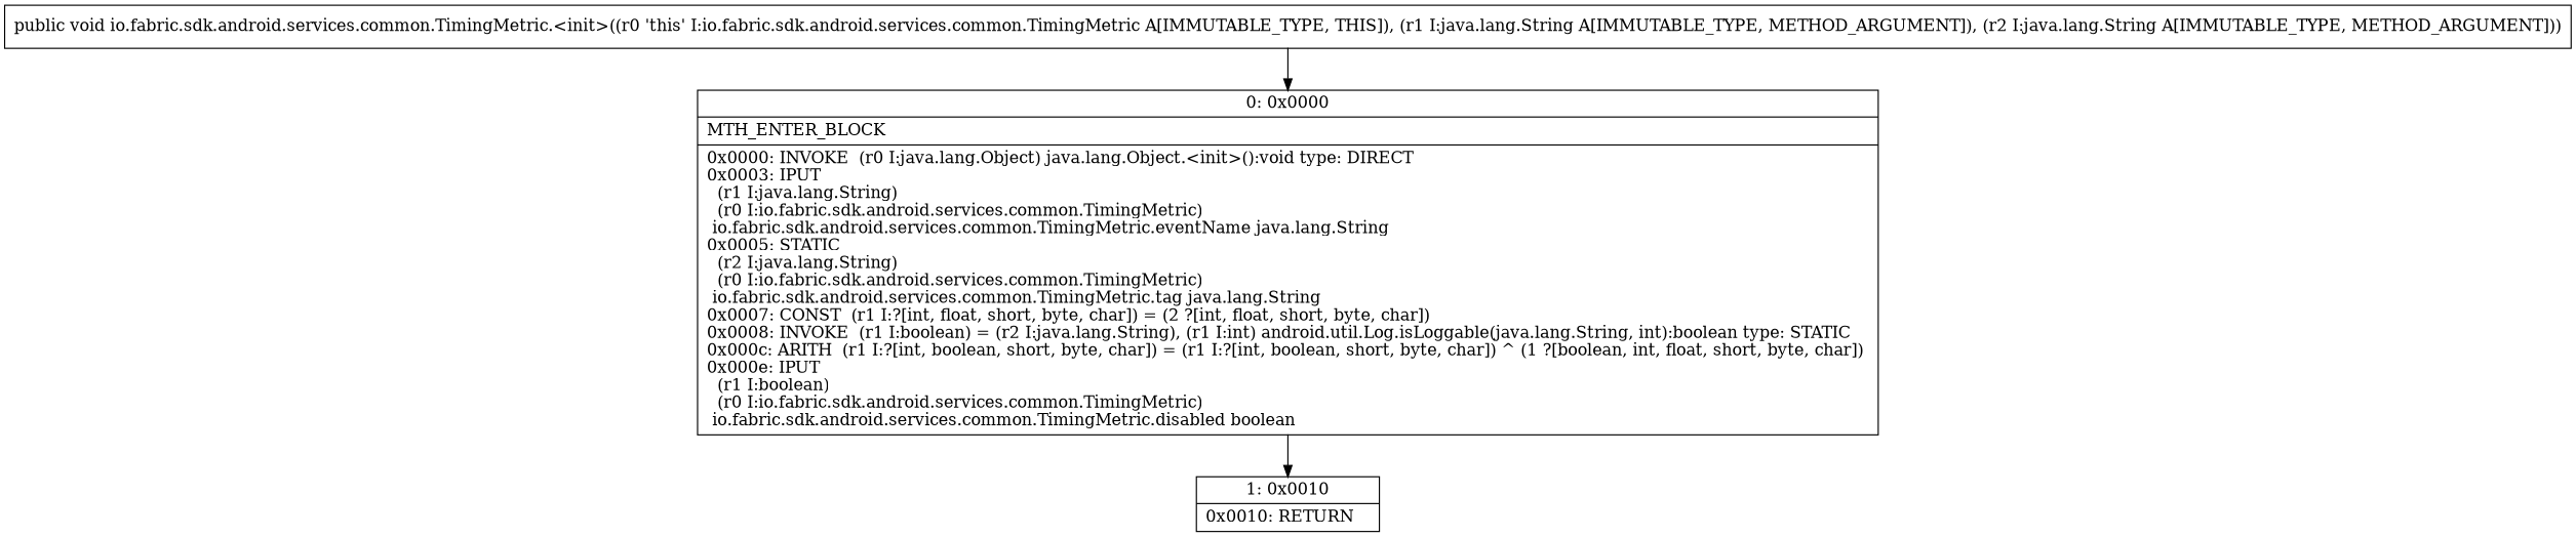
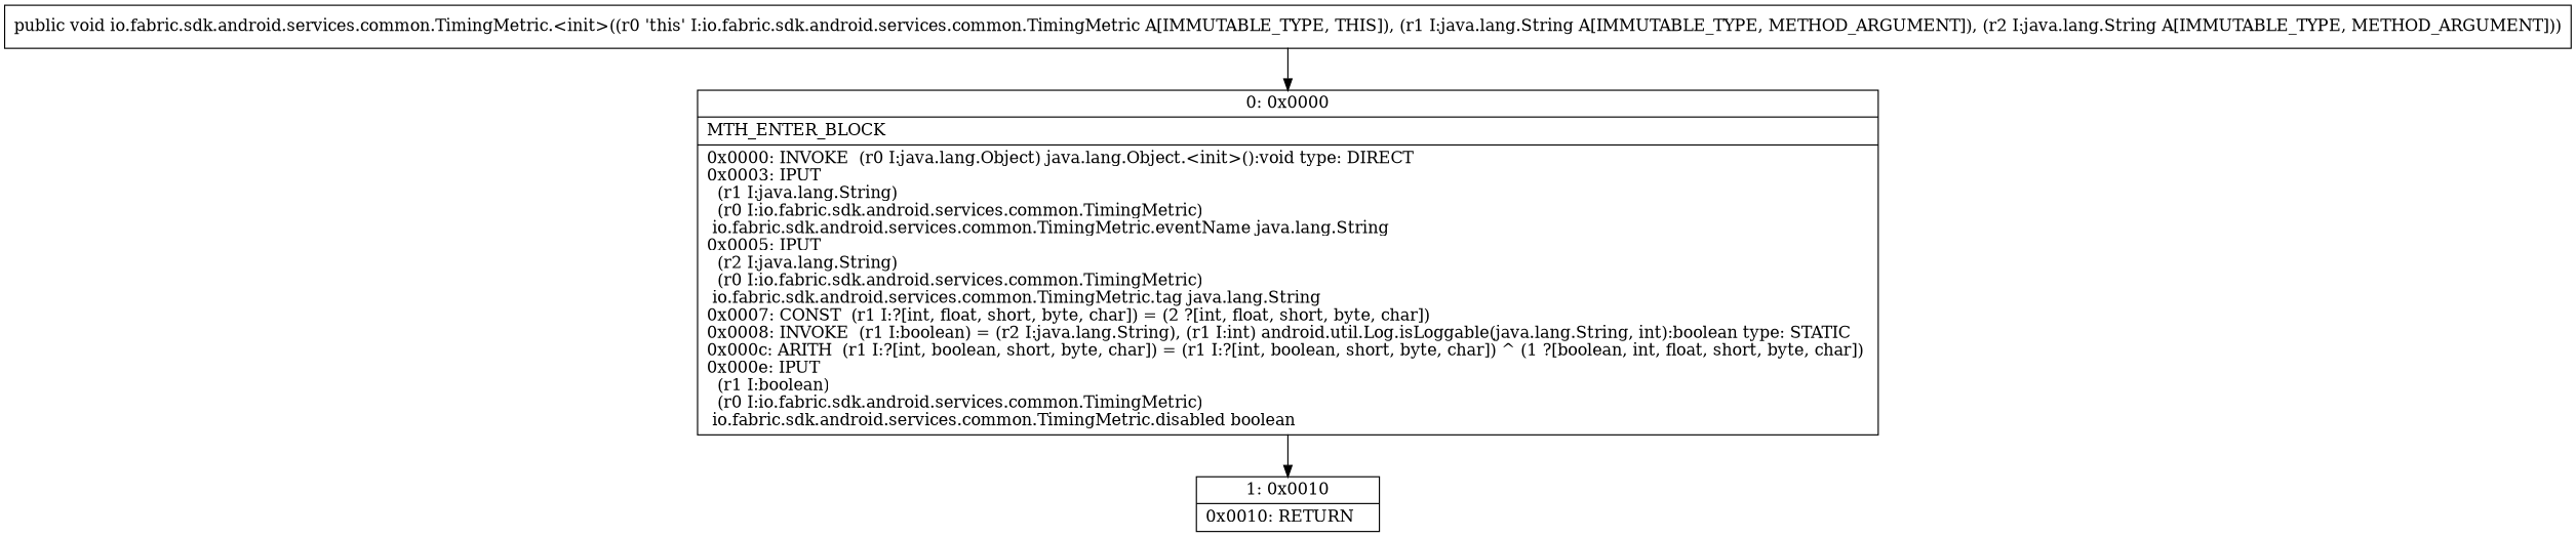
  digraph {
    node [shape=record]
-   n1 [label="{0\:\ 0x0000|MTH_ENTER_BLOCK\l|0x0000: INVOKE  (r0 I:java.lang.Object) java.lang.Object.\<init\>():void type: DIRECT \l0x0003: IPUT  \l  (r1 I:java.lang.String)\l  (r0 I:io.fabric.sdk.android.services.common.TimingMetric)\l io.fabric.sdk.android.services.common.TimingMetric.eventName java.lang.String \l0x0005: STATIC  \l  (r2 I:java.lang.String)\l  (r0 I:io.fabric.sdk.android.services.common.TimingMetric)\l io.fabric.sdk.android.services.common.TimingMetric.tag java.lang.String \l0x0007: CONST  (r1 I:?[int, float, short, byte, char]) = (2 ?[int, float, short, byte, char]) \l0x0008: INVOKE  (r1 I:boolean) = (r2 I:java.lang.String), (r1 I:int) android.util.Log.isLoggable(java.lang.String, int):boolean type: STATIC \l0x000c: ARITH  (r1 I:?[int, boolean, short, byte, char]) = (r1 I:?[int, boolean, short, byte, char]) ^ (1 ?[boolean, int, float, short, byte, char]) \l0x000e: IPUT  \l  (r1 I:boolean)\l  (r0 I:io.fabric.sdk.android.services.common.TimingMetric)\l io.fabric.sdk.android.services.common.TimingMetric.disabled boolean \l}"]
+   n1 [label="{0\:\ 0x0000|MTH_ENTER_BLOCK\l|0x0000: INVOKE  (r0 I:java.lang.Object) java.lang.Object.\<init\>():void type: DIRECT \l0x0003: IPUT  \l  (r1 I:java.lang.String)\l  (r0 I:io.fabric.sdk.android.services.common.TimingMetric)\l io.fabric.sdk.android.services.common.TimingMetric.eventName java.lang.String \l0x0005: IPUT  \l  (r2 I:java.lang.String)\l  (r0 I:io.fabric.sdk.android.services.common.TimingMetric)\l io.fabric.sdk.android.services.common.TimingMetric.tag java.lang.String \l0x0007: CONST  (r1 I:?[int, float, short, byte, char]) = (2 ?[int, float, short, byte, char]) \l0x0008: INVOKE  (r1 I:boolean) = (r2 I:java.lang.String), (r1 I:int) android.util.Log.isLoggable(java.lang.String, int):boolean type: STATIC \l0x000c: ARITH  (r1 I:?[int, boolean, short, byte, char]) = (r1 I:?[int, boolean, short, byte, char]) ^ (1 ?[boolean, int, float, short, byte, char]) \l0x000e: IPUT  \l  (r1 I:boolean)\l  (r0 I:io.fabric.sdk.android.services.common.TimingMetric)\l io.fabric.sdk.android.services.common.TimingMetric.disabled boolean \l}"]
    n2 [label="{1\:\ 0x0010|0x0010: RETURN   \l}"]
    n3 [label="{public void io.fabric.sdk.android.services.common.TimingMetric.\<init\>((r0 'this' I:io.fabric.sdk.android.services.common.TimingMetric A[IMMUTABLE_TYPE, THIS]), (r1 I:java.lang.String A[IMMUTABLE_TYPE, METHOD_ARGUMENT]), (r2 I:java.lang.String A[IMMUTABLE_TYPE, METHOD_ARGUMENT])) }"]
    n1 -> n2
    n3 -> n1
  }
